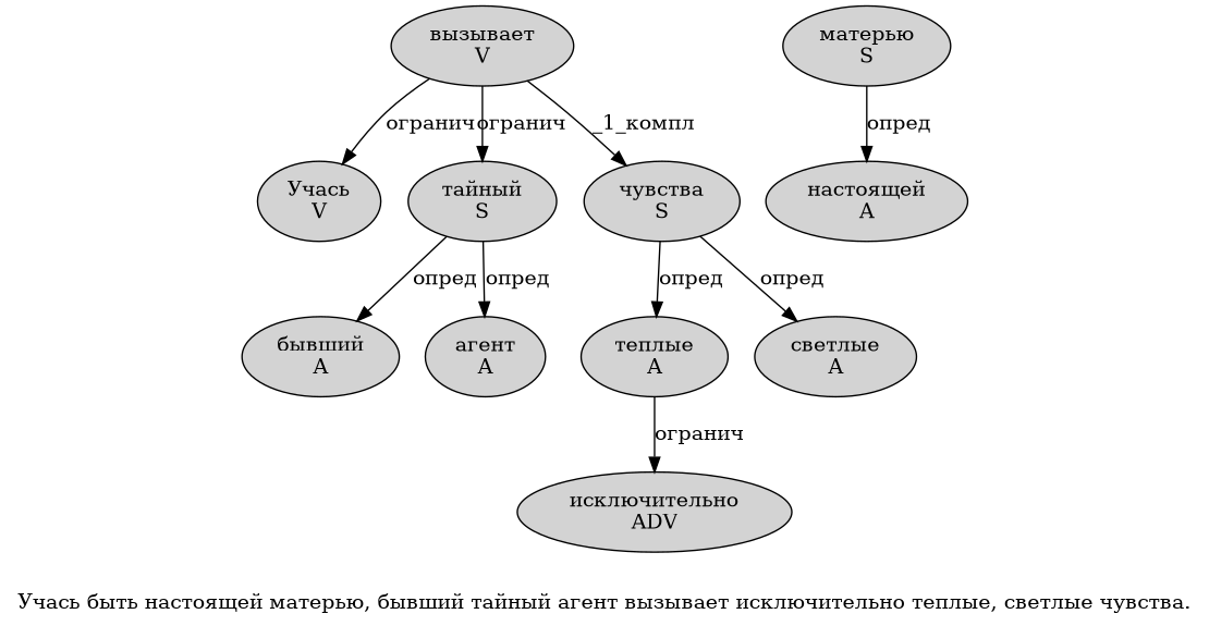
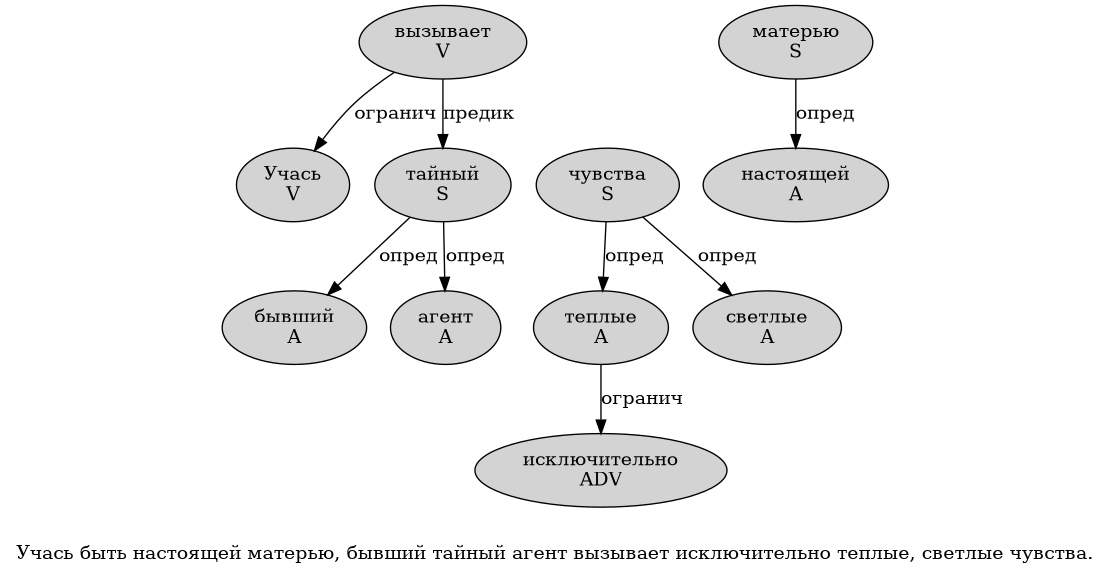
  digraph {
    label="Учась быть настоящей матерью, бывший тайный агент вызывает исключительно теплые, светлые чувства."
    node [fillcolor=lightgray penwidth=1 shape=ellipse style=filled]
    n1 [label="Учась\nV"]
    n2 [label="матерью\nS"]
    n3 [label="настоящей\nA"]
    n4 [label="бывший\nA"]
    n5 [label="агент\nA"]
    n6 [label="тайный\nS"]
    n7 [label="вызывает\nV"]
    n8 [label="чувства\nS"]
    n9 [label="теплые\nA"]
    n10 [label="светлые\nA"]
    n11 [label="исключительно\nADV"]
    n2 -> n3 [label="опред"]
    n6 -> n4 [label="опред"]
    n6 -> n5 [label="опред"]
    n7 -> n1 [label="огранич"]
-   n7 -> n6 [label="огранич"]
-   n7 -> n8 [label="_1_компл"]
+   n7 -> n6 [label="предик"]
    n8 -> n9 [label="опред"]
    n8 -> n10 [label="опред"]
    n9 -> n11 [label="огранич"]
  }
